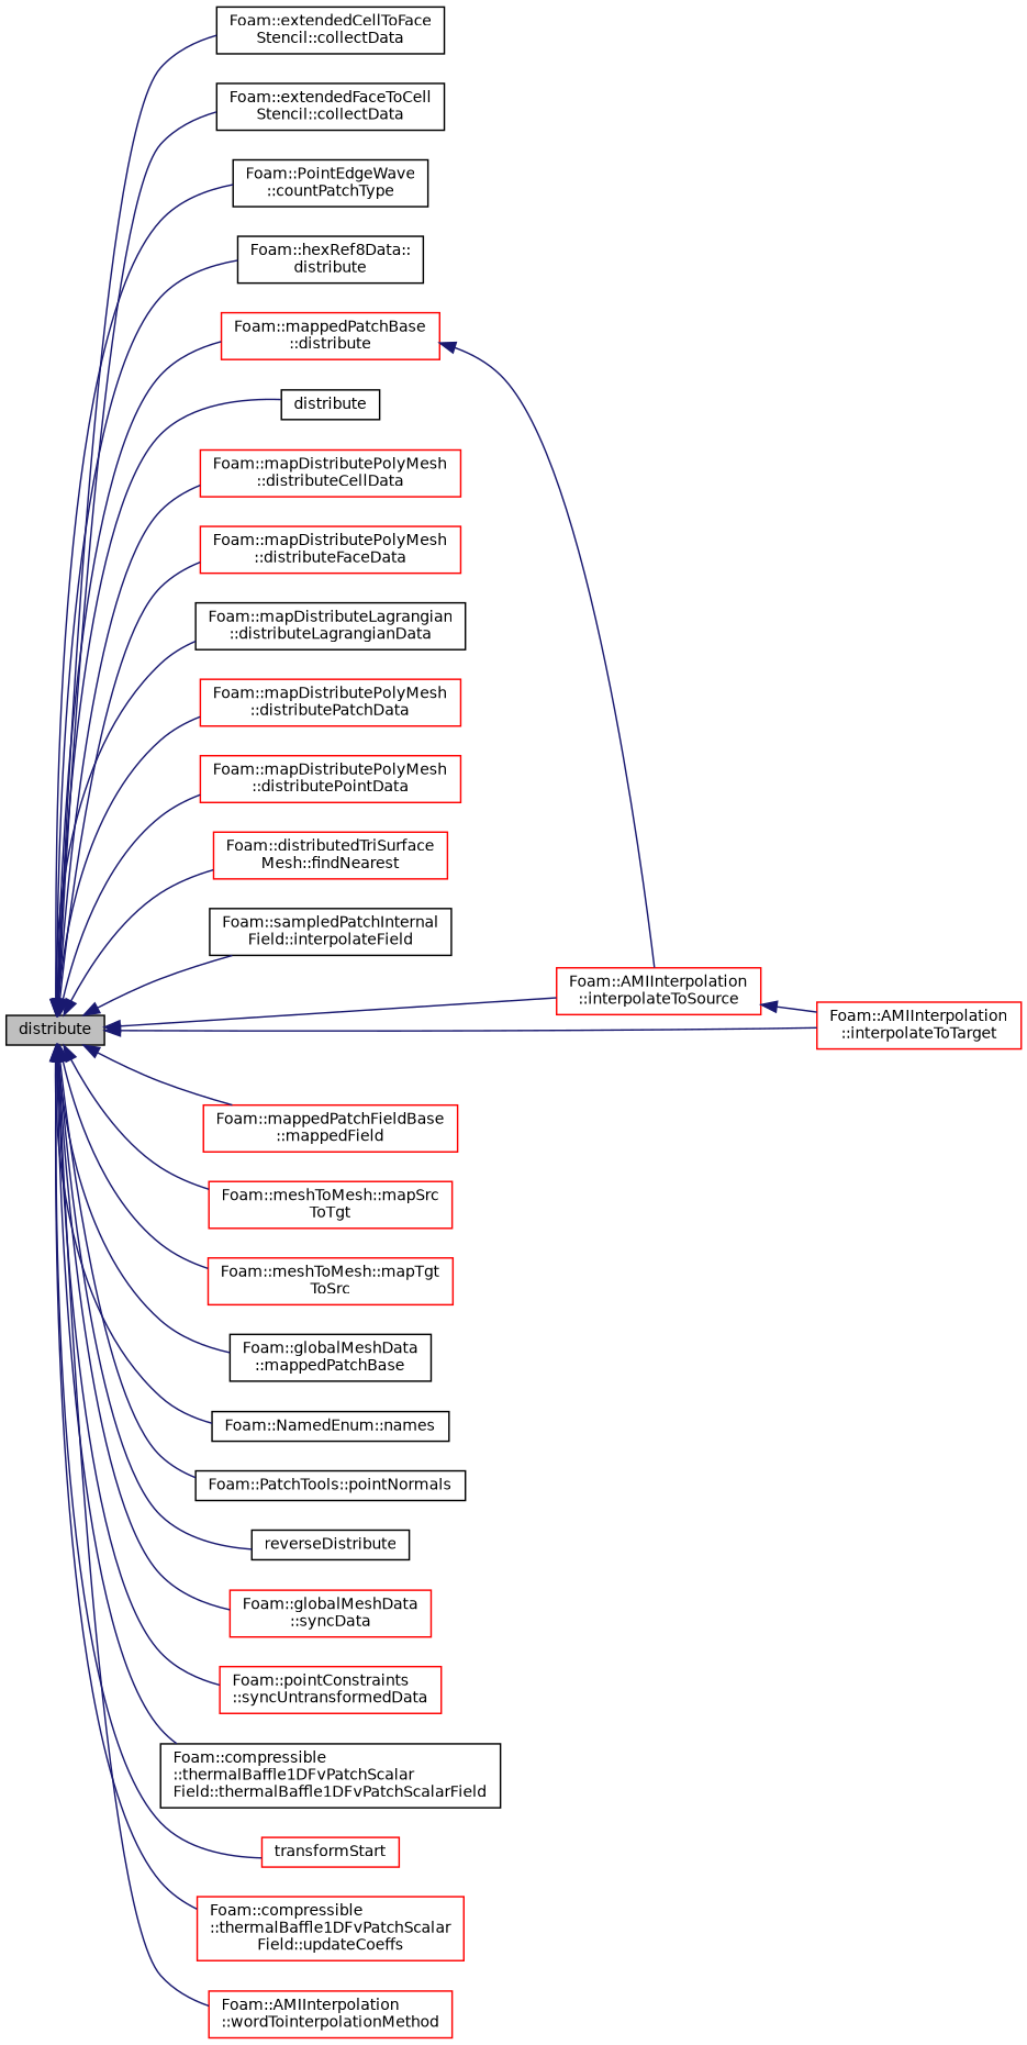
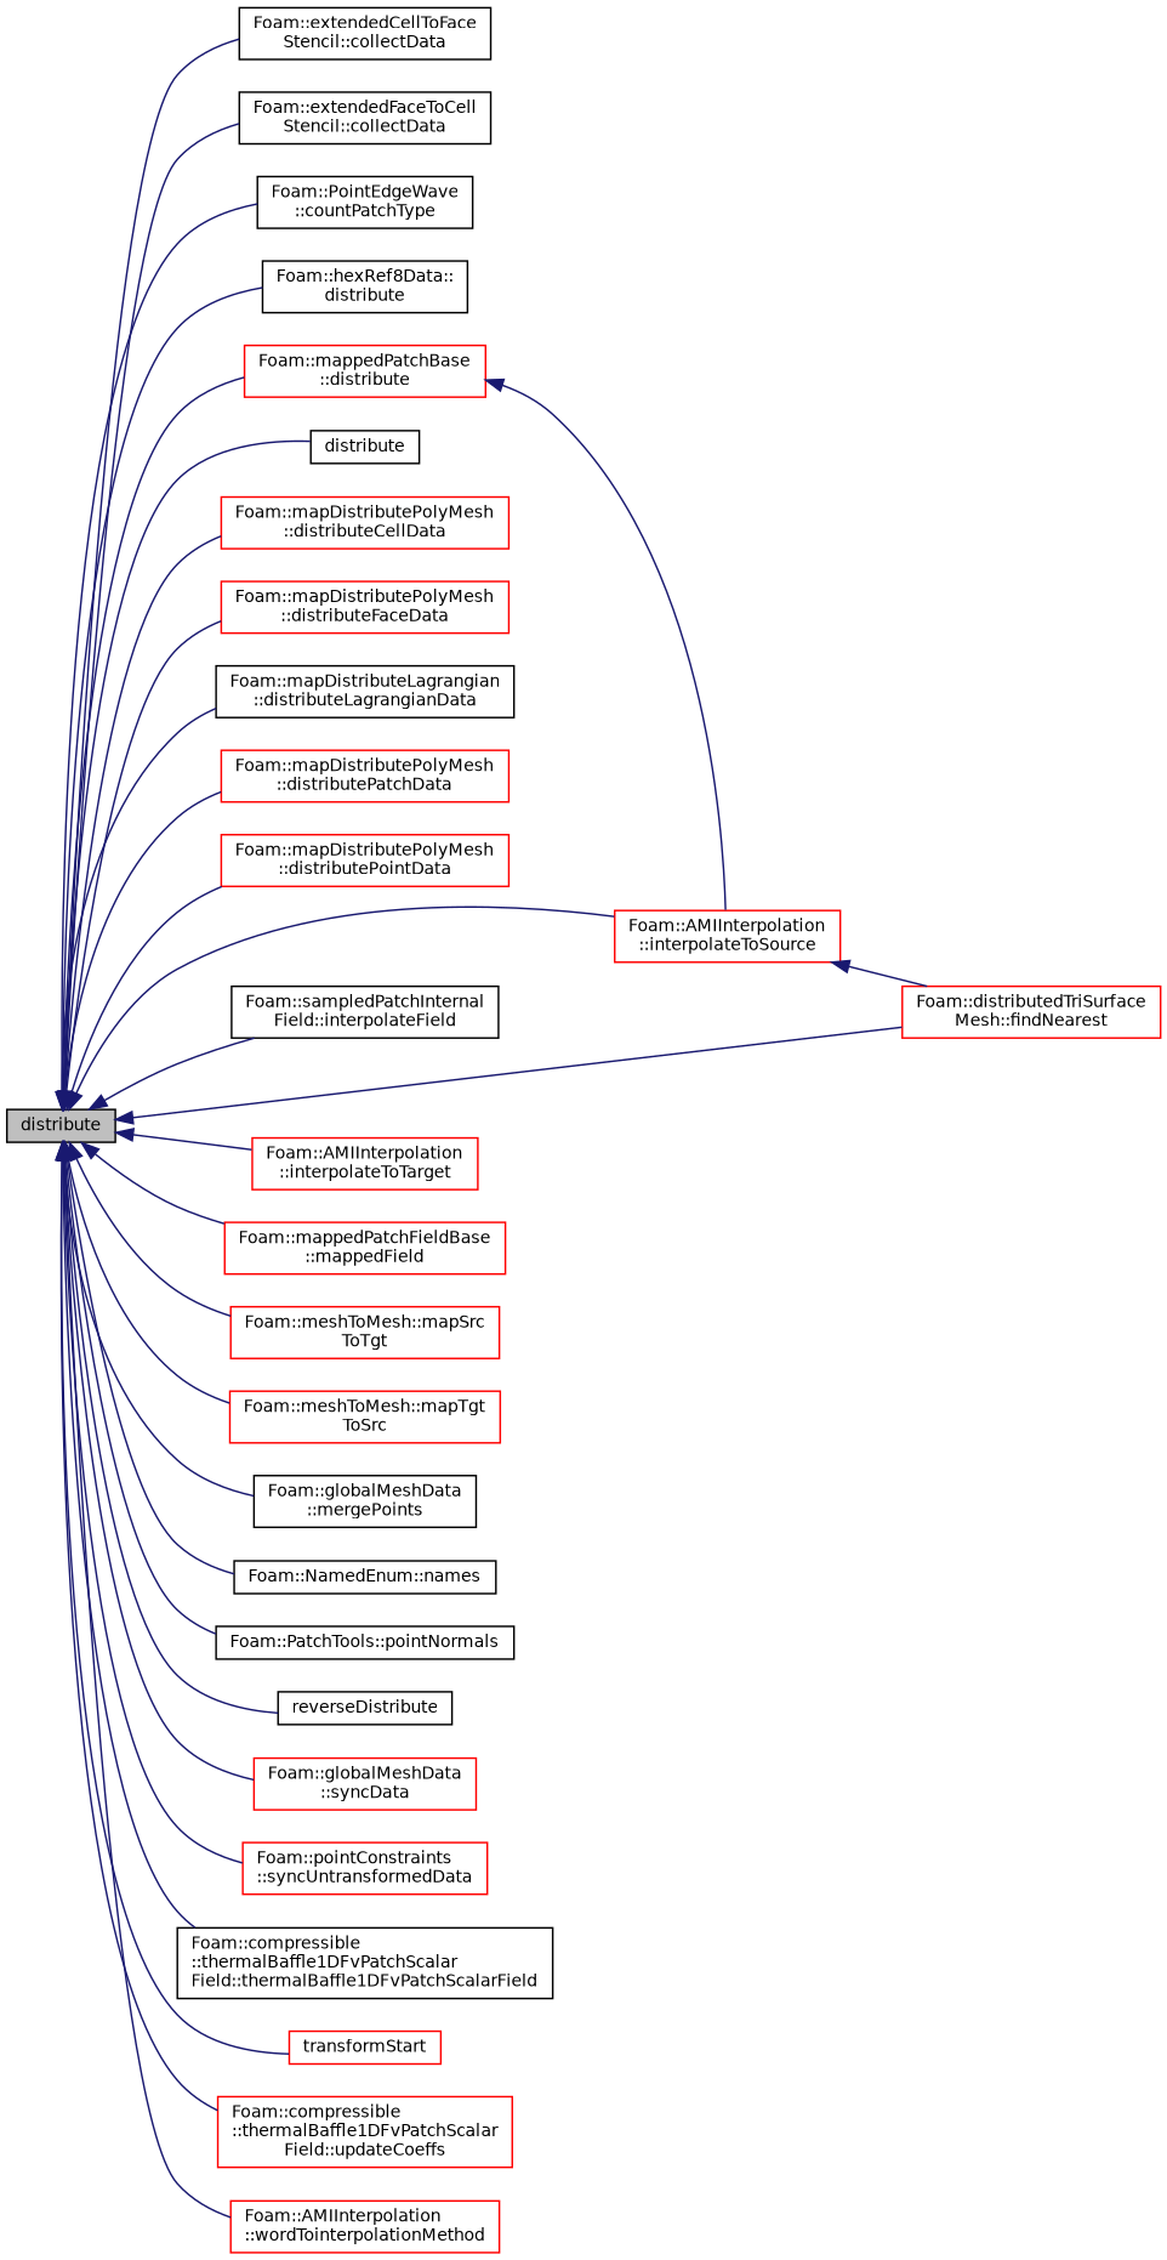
  digraph {
    rankdir=LR
    node [color=red fontname=Helvetica fontsize=10 shape=record]
    edge [color=midnightblue dir=back fontname=Helvetica fontsize=10 labelfontname=Helvetica labelfontsize=10 style=solid]
    n1 [color=black fillcolor=grey75 fontcolor=black height=0.2 label=distribute style=filled width=0.4]
    n2 [color=black height=0.2 label="Foam::extendedCellToFace\lStencil::collectData" width=0.4]
    n3 [color=black height=0.2 label="Foam::extendedFaceToCell\lStencil::collectData" width=0.4]
    n4 [color=black height=0.2 label="Foam::PointEdgeWave\l::countPatchType" width=0.4]
    n5 [color=black height=0.2 label="Foam::hexRef8Data::\ldistribute" width=0.4]
    n6 [height=0.2 label="Foam::mappedPatchBase\l::distribute" width=0.4]
    n7 [color=black height=0.2 label=distribute width=0.4]
    n8 [height=0.2 label="Foam::mapDistributePolyMesh\l::distributeCellData" width=0.4]
    n9 [height=0.2 label="Foam::mapDistributePolyMesh\l::distributeFaceData" width=0.4]
    n10 [color=black height=0.2 label="Foam::mapDistributeLagrangian\l::distributeLagrangianData" width=0.4]
    n11 [height=0.2 label="Foam::mapDistributePolyMesh\l::distributePatchData" width=0.4]
    n12 [height=0.2 label="Foam::mapDistributePolyMesh\l::distributePointData" width=0.4]
    n13 [height=0.2 label="Foam::distributedTriSurface\lMesh::findNearest" width=0.4]
    n14 [color=black height=0.2 label="Foam::sampledPatchInternal\lField::interpolateField" width=0.4]
    n15 [height=0.2 label="Foam::AMIInterpolation\l::interpolateToSource" width=0.4]
    n16 [height=0.2 label="Foam::AMIInterpolation\l::interpolateToTarget" width=0.4]
    n17 [height=0.2 label="Foam::mappedPatchFieldBase\l::mappedField" width=0.4]
    n18 [height=0.2 label="Foam::meshToMesh::mapSrc\lToTgt" width=0.4]
    n19 [height=0.2 label="Foam::meshToMesh::mapTgt\lToSrc" width=0.4]
-   n20 [color=black height=0.2 label="Foam::globalMeshData\l::mappedPatchBase" width=0.4]
+   n20 [color=black height=0.2 label="Foam::globalMeshData\l::mergePoints" width=0.4]
    n21 [color=black height=0.2 label="Foam::NamedEnum::names" width=0.4]
    n22 [color=black height=0.2 label="Foam::PatchTools::pointNormals" width=0.4]
    n23 [color=black height=0.2 label=reverseDistribute width=0.4]
    n24 [height=0.2 label="Foam::globalMeshData\l::syncData" width=0.4]
    n25 [height=0.2 label="Foam::pointConstraints\l::syncUntransformedData" width=0.4]
    n26 [color=black height=0.2 label="Foam::compressible\l::thermalBaffle1DFvPatchScalar\lField::thermalBaffle1DFvPatchScalarField" width=0.4]
    n27 [height=0.2 label=transformStart width=0.4]
    n28 [height=0.2 label="Foam::compressible\l::thermalBaffle1DFvPatchScalar\lField::updateCoeffs" width=0.4]
    n29 [height=0.2 label="Foam::AMIInterpolation\l::wordTointerpolationMethod" width=0.4]
    n1 -> n2
    n1 -> n3
    n1 -> n4
    n1 -> n5
    n1 -> n6
    n1 -> n7
    n1 -> n8
    n1 -> n9
    n1 -> n10
    n1 -> n11
    n1 -> n12
    n1 -> n13
    n1 -> n14
    n1 -> n15
    n1 -> n16
    n1 -> n17
    n1 -> n18
    n1 -> n19
    n1 -> n20
    n1 -> n21
    n1 -> n22
    n1 -> n23
    n1 -> n24
    n1 -> n25
    n1 -> n26
    n1 -> n27
    n1 -> n28
    n1 -> n29
    n6 -> n15
-   n15 -> n16
+   n15 -> n13
  }
